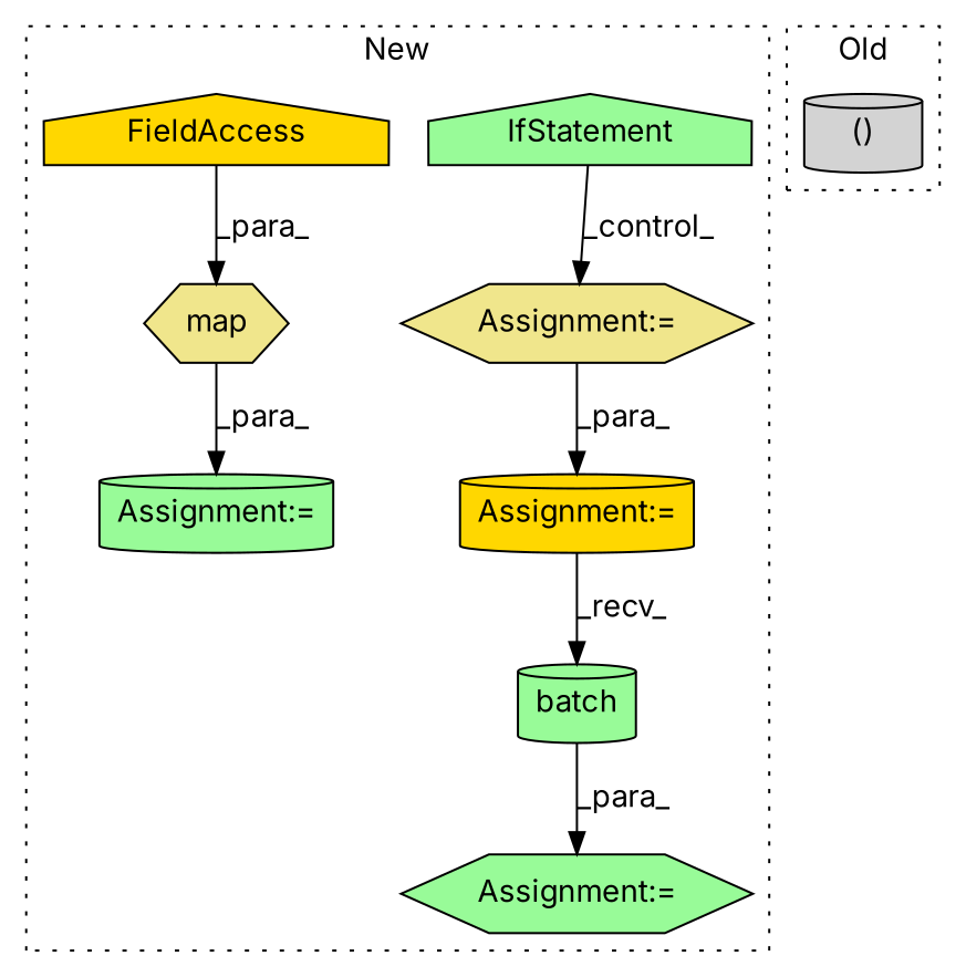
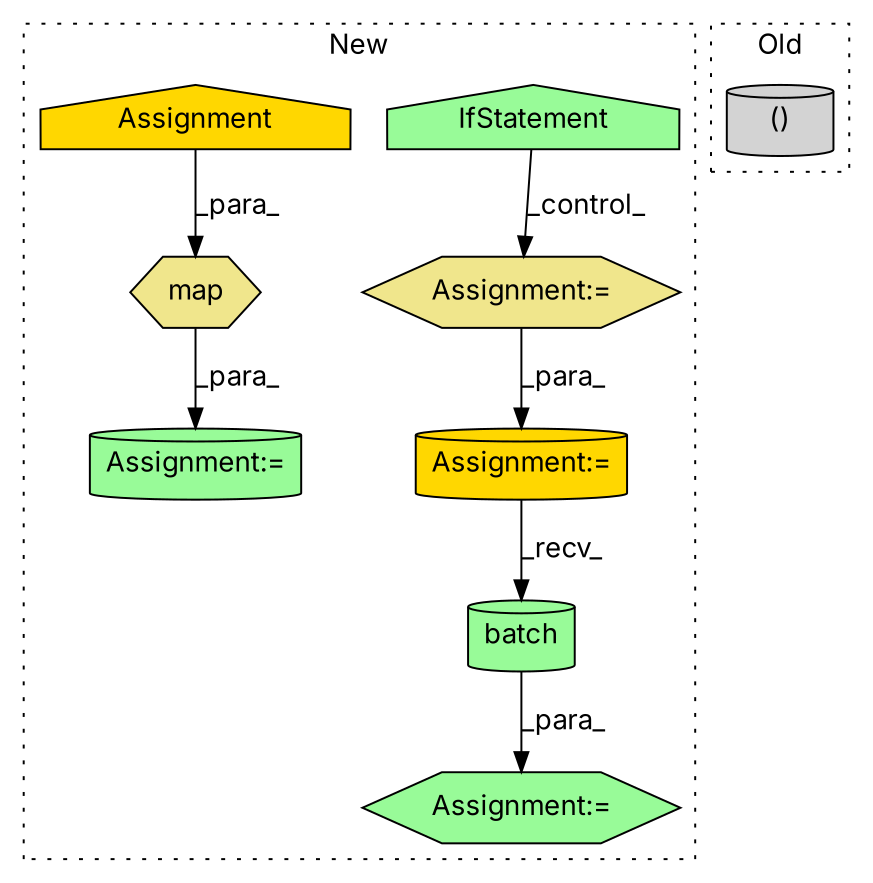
  digraph {
    fontname=Inter
    node [a=7 fillcolor=palegreen fontname=Inter l=1 shape=cylinder style=filled]
    edge [fontname=Inter]
    n1 [label="Assignment:=" s=10087 shape=hexagon]
    n2 [a=32 l="6,1" label=batch s="10056,10072"]
    n3 [a=25 l="4,2" label=IfStatement s="9925,9936" shape=house]
    n4 [fillcolor=khaki label="Assignment:=" s=9953 shape=hexagon]
    n5 [label="Assignment:=" s=9837]
    n6 [a=32 fillcolor=khaki l="4,1" label=map s="9905,9918" shape=hexagon]
-   n7 [a=22 fillcolor=gold l=9 label=FieldAccess s=9909 shape=house]
+   n7 [a=22 fillcolor=gold l=9 label=Assignment s=9909 shape=house]
    n8 [fillcolor=gold label="Assignment:=" s=10007]
    n9 [a=106 fillcolor=lightgrey l=18 label="()" s=10056]
    subgraph cluster_1 {
      label=New
      style=dotted
      n1
      n2
      n3
      n4
      n5
      n6
      n7
      n8
    }
    subgraph cluster_2 {
      label=Old
      style=dotted
      n9
    }
    n2 -> n1 [label=_para_]
    n3 -> n4 [label=_control_]
    n4 -> n8 [label=_para_]
    n6 -> n5 [label=_para_]
    n7 -> n6 [label=_para_]
    n8 -> n2 [label=_recv_]
  }
